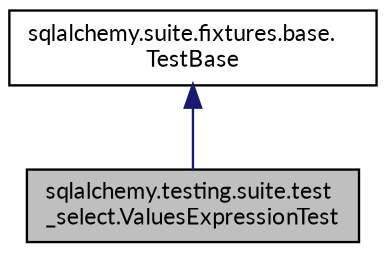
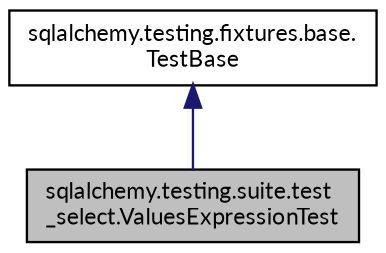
  digraph {
    fontname=Lato
    node [color=black fontname=Lato fontsize=10 shape=record style=filled]
    n1 [fillcolor=grey75 fontcolor=black height=0.2 label="sqlalchemy.testing.suite.test\l_select.ValuesExpressionTest" width=0.4]
-   n2 [fillcolor=white height=0.2 label="sqlalchemy.suite.fixtures.base.\lTestBase" width=0.4]
+   n2 [fillcolor=white height=0.2 label="sqlalchemy.testing.fixtures.base.\lTestBase" width=0.4]
    n2 -> n1 [color=midnightblue dir=back fontname=Lato fontsize=10 labelfontname=Helvetica labelfontsize=10 style=solid]
  }
